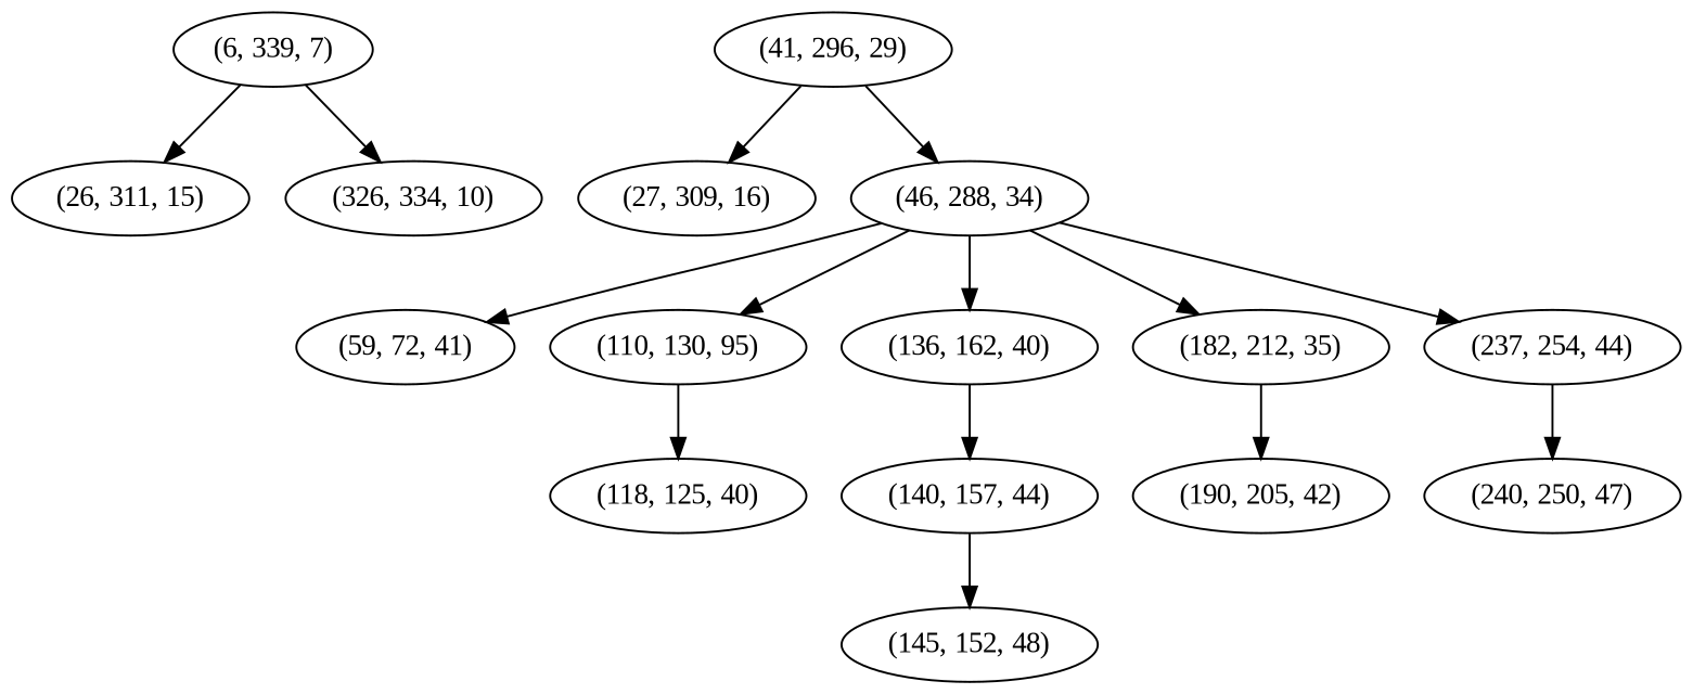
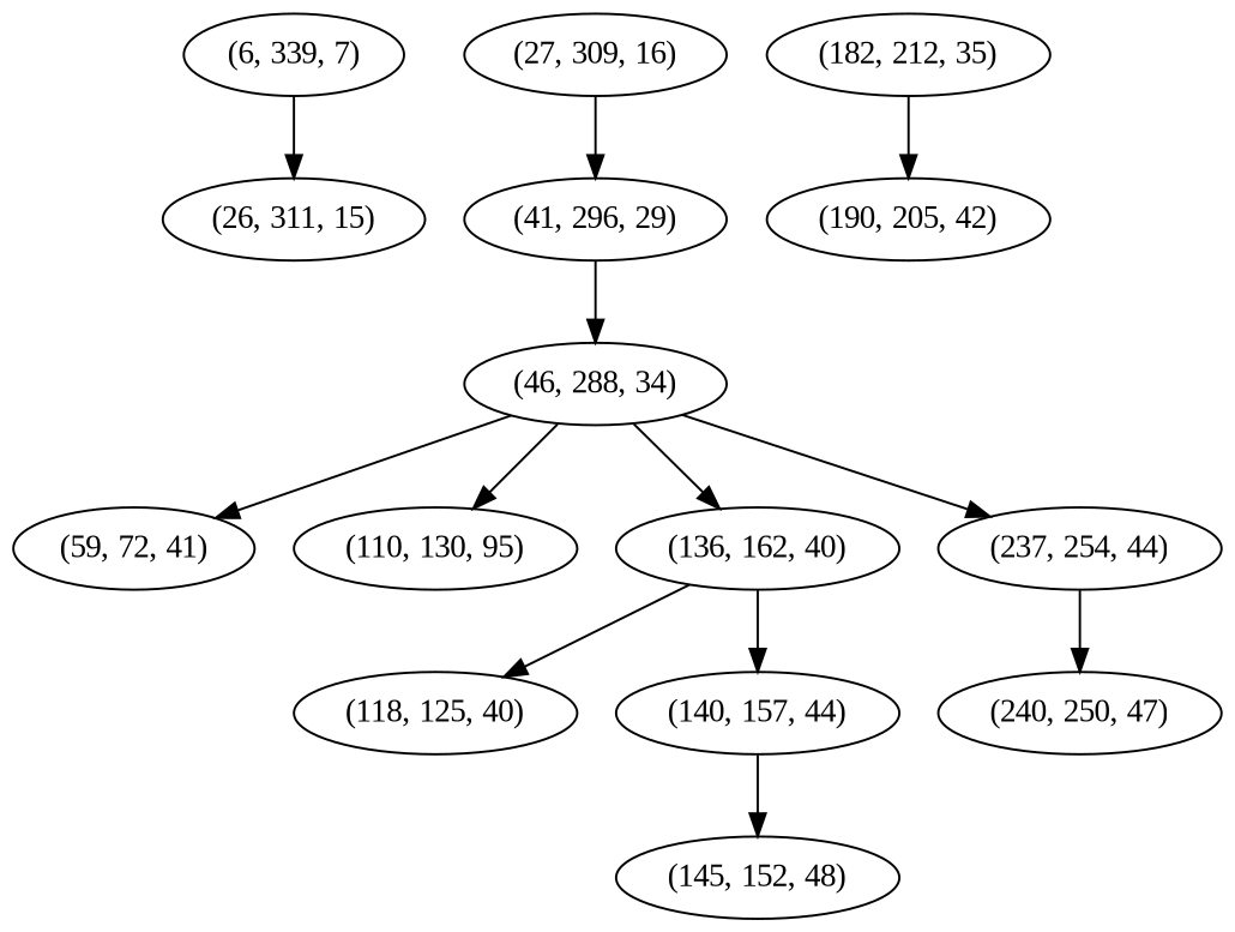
  digraph {
    fontname="Liberation Serif"
    node [fontname="Liberation Serif"]
    edge [fontname="Liberation Serif"]
    n1 [label="(6, 339, 7)"]
    "(26, 311, 15)"
-   "(326, 334, 10)"
    "(27, 309, 16)"
    "(41, 296, 29)"
    "(46, 288, 34)"
    "(59, 72, 41)"
    n8 [label="(110, 130, 95)"]
    "(136, 162, 40)"
    "(182, 212, 35)"
    "(237, 254, 44)"
    "(118, 125, 40)"
    "(140, 157, 44)"
    "(190, 205, 42)"
    "(240, 250, 47)"
    "(145, 152, 48)"
    n1 -> "(26, 311, 15)"
-   n1 -> "(326, 334, 10)"
-   "(41, 296, 29)" -> "(27, 309, 16)"
+   "(27, 309, 16)" -> "(41, 296, 29)"
    "(41, 296, 29)" -> "(46, 288, 34)"
    "(46, 288, 34)" -> "(59, 72, 41)"
    "(46, 288, 34)" -> n8
    "(46, 288, 34)" -> "(136, 162, 40)"
-   "(46, 288, 34)" -> "(182, 212, 35)"
    "(46, 288, 34)" -> "(237, 254, 44)"
-   n8 -> "(118, 125, 40)"
+   "(136, 162, 40)" -> "(118, 125, 40)"
    "(136, 162, 40)" -> "(140, 157, 44)"
    "(182, 212, 35)" -> "(190, 205, 42)"
    "(237, 254, 44)" -> "(240, 250, 47)"
    "(140, 157, 44)" -> "(145, 152, 48)"
  }
